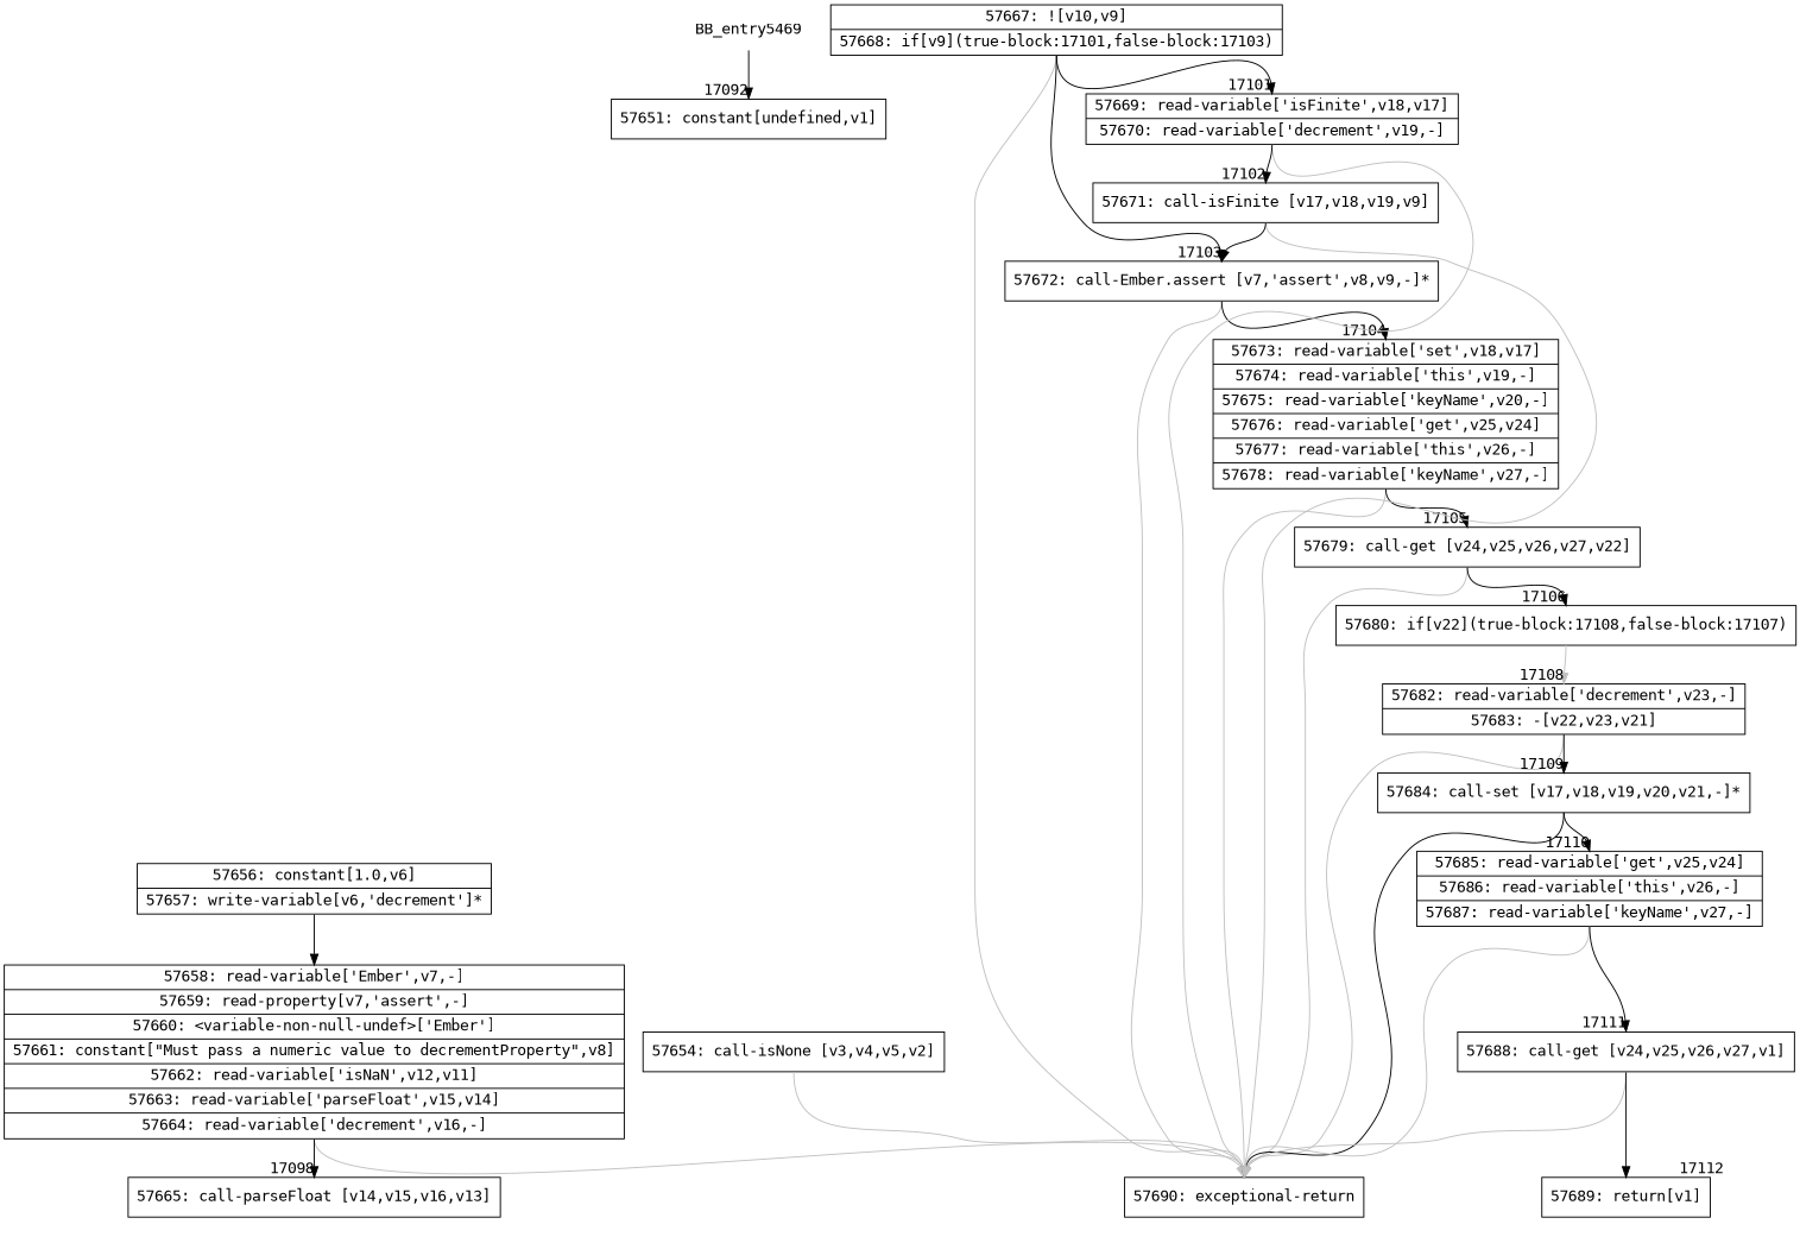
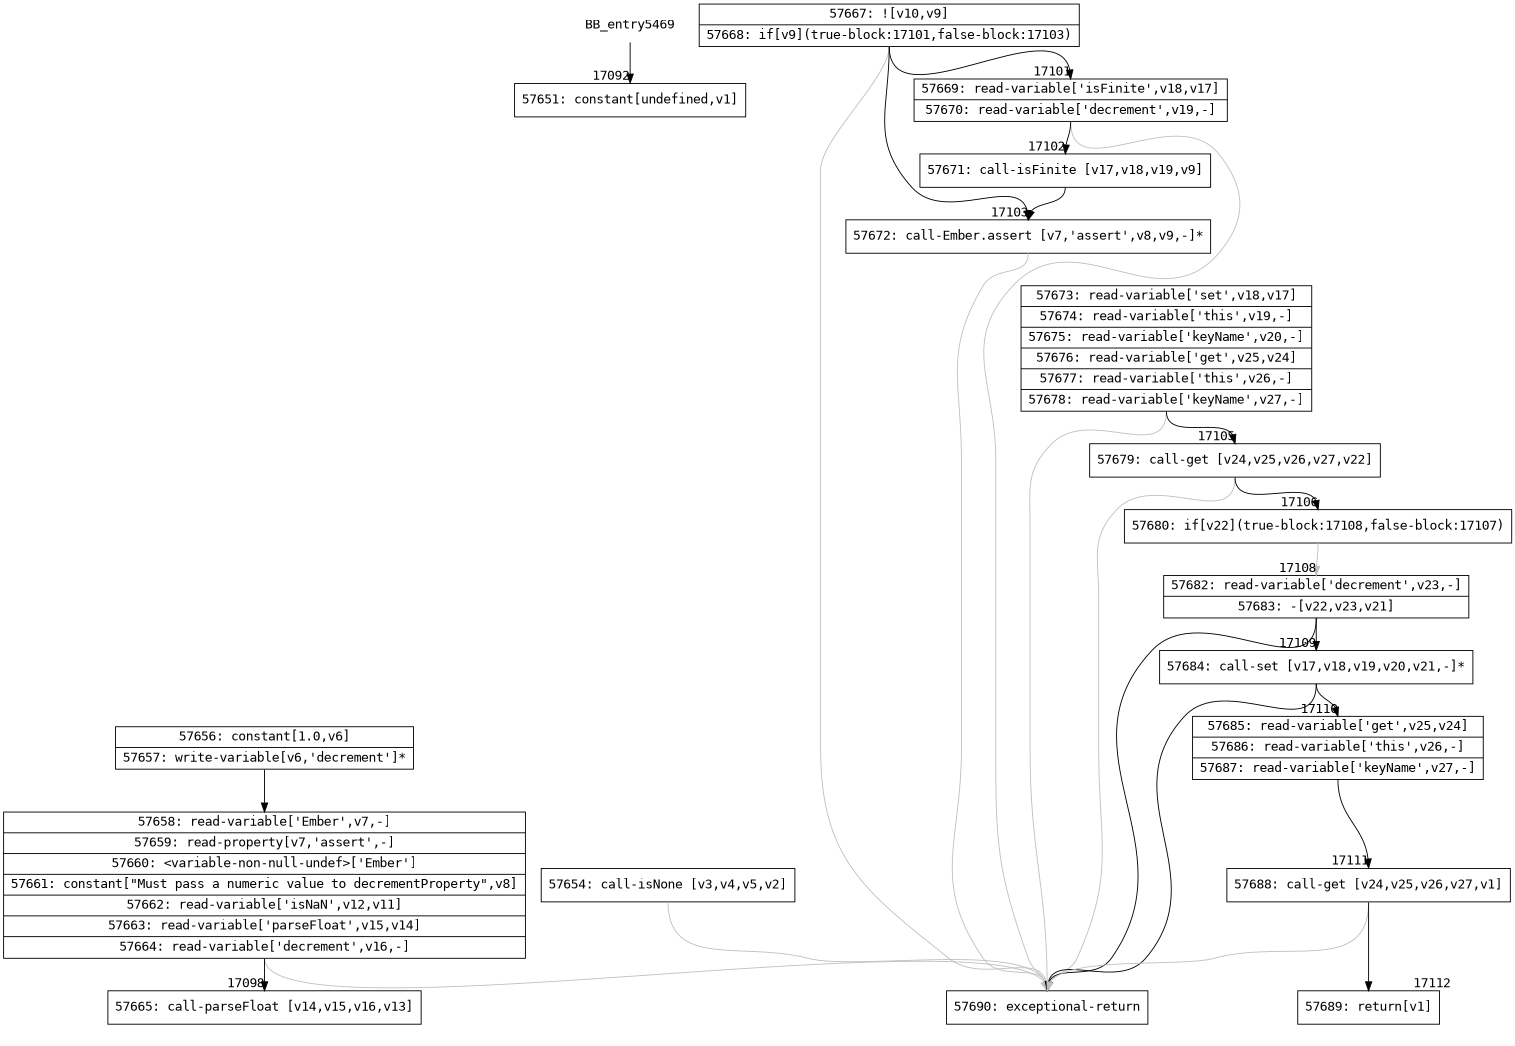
  digraph {
    fontname="DejaVu Sans Mono"
    rankdir=TD
    node [fontname="DejaVu Sans Mono" shape=record]
    edge [fontname="DejaVu Sans Mono" headport=n tailport=s]
    n1 [label=BB_entry5469 shape=none]
    n2 [label="{57651: constant[undefined,v1]}"]
    n3 [label="{57654: call-isNone [v3,v4,v5,v2]}"]
    n4 [label="{57690: exceptional-return}"]
    n5 [label="{57656: constant[1.0,v6]|57657: write-variable[v6,'decrement']*}"]
    n6 [label="{57658: read-variable['Ember',v7,-]|57659: read-property[v7,'assert',-]|57660: \<variable-non-null-undef\>['Ember']|57661: constant[\"Must pass a numeric value to decrementProperty\",v8]|57662: read-variable['isNaN',v12,v11]|57663: read-variable['parseFloat',v15,v14]|57664: read-variable['decrement',v16,-]}"]
    n7 [label="{57665: call-parseFloat [v14,v15,v16,v13]}"]
    n8 [label="{57667: ![v10,v9]|57668: if[v9](true-block:17101,false-block:17103)}"]
    n9 [label="{57672: call-Ember.assert [v7,'assert',v8,v9,-]*}"]
    n10 [label="{57669: read-variable['isFinite',v18,v17]|57670: read-variable['decrement',v19,-]}"]
    n11 [label="{57673: read-variable['set',v18,v17]|57674: read-variable['this',v19,-]|57675: read-variable['keyName',v20,-]|57676: read-variable['get',v25,v24]|57677: read-variable['this',v26,-]|57678: read-variable['keyName',v27,-]}"]
    n12 [label="{57671: call-isFinite [v17,v18,v19,v9]}"]
    n13 [label="{57679: call-get [v24,v25,v26,v27,v22]}"]
    n14 [label="{57680: if[v22](true-block:17108,false-block:17107)}"]
    n15 [label="{57682: read-variable['decrement',v23,-]|57683: -[v22,v23,v21]}"]
    n16 [label="{57684: call-set [v17,v18,v19,v20,v21,-]*}"]
    n17 [label="{57685: read-variable['get',v25,v24]|57686: read-variable['this',v26,-]|57687: read-variable['keyName',v27,-]}"]
    n18 [label="{57688: call-get [v24,v25,v26,v27,v1]}"]
    n19 [label="{57689: return[v1]}"]
    n1 -> n2 [headlabel="    17092"]
    n3 -> n4 [color=gray]
    n5 -> n6
    n6 -> n4 [color=gray]
    n6 -> n7 [headlabel="      17098"]
    n8 -> n4 [color=gray]
    n8 -> n9 [headlabel="      17103"]
    n8 -> n10 [headlabel="      17101"]
    n9 -> n4 [color=gray]
-   n9 -> n11 [headlabel="      17104"]
    n10 -> n4 [color=gray]
    n10 -> n12 [headlabel="      17102"]
    n11 -> n4 [color=gray]
    n11 -> n13 [headlabel="      17105"]
-   n12 -> n4 [color=gray]
    n12 -> n9
    n13 -> n4 [color=gray]
    n13 -> n14 [headlabel="      17106"]
    n14 -> n15 [color=gray headlabel="      17108"]
-   n15 -> n4 [color=gray]
+   n15 -> n4 [color=black]
    n15 -> n16 [headlabel="      17109"]
    n16 -> n4 [color=black]
    n16 -> n17 [headlabel="      17110"]
-   n17 -> n4 [color=gray]
    n17 -> n18 [headlabel="      17111"]
    n18 -> n4 [color=gray]
    n18 -> n19 [headlabel="      17112"]
  }
